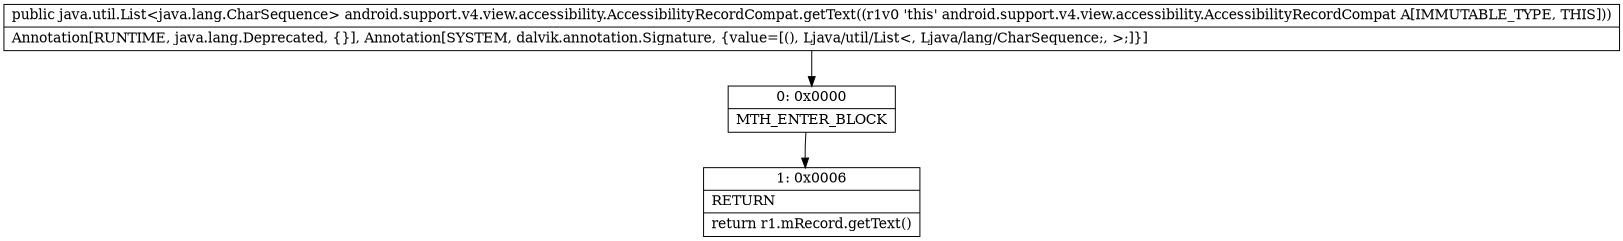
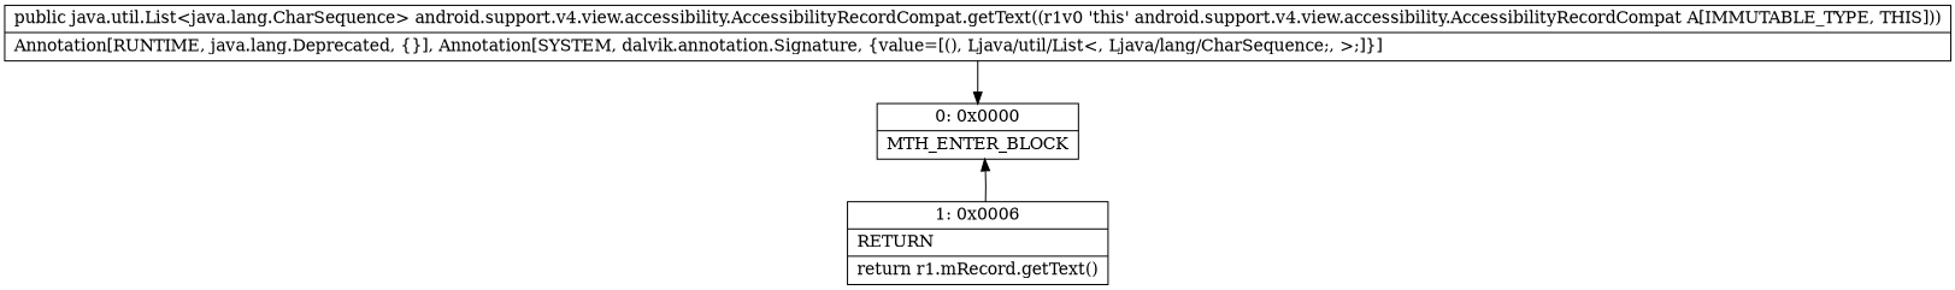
  digraph {
    node [shape=record]
    n1 [label="{0\:\ 0x0000|MTH_ENTER_BLOCK\l}"]
    n2 [label="{1\:\ 0x0006|RETURN\l|return r1.mRecord.getText()\l}"]
    n3 [label="{public java.util.List\<java.lang.CharSequence\> android.support.v4.view.accessibility.AccessibilityRecordCompat.getText((r1v0 'this' android.support.v4.view.accessibility.AccessibilityRecordCompat A[IMMUTABLE_TYPE, THIS]))  | Annotation[RUNTIME, java.lang.Deprecated, \{\}], Annotation[SYSTEM, dalvik.annotation.Signature, \{value=[(), Ljava\/util\/List\<, Ljava\/lang\/CharSequence;, \>;]\}]\l}"]
-   n1 -> n2
+   n2 -> n1
    n3 -> n1
  }
